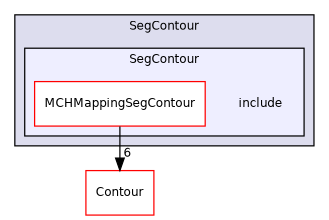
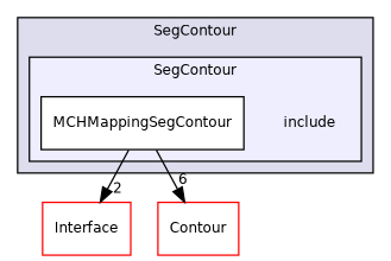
  digraph {
    compound=true
    node [fontname=Helvetica fontsize=10 shape=box color=red]
    edge [labeldistance=1.5 labelfontname=Helvetica labelfontsize=10]
    n1 [label=include shape=plaintext color=""]
-   n2 [fillcolor=white label=MCHMappingSegContour style=filled]
+   n2 [color=black fillcolor=white label=MCHMappingSegContour style=filled]
+   n3 [label=Interface]
    n4 [label=Contour]
    subgraph cluster_1 {
      bgcolor="#ddddee"
      fontname=Helvetica
      fontsize=10
      label=SegContour
      pencolor=black
      subgraph cluster_2 {
        bgcolor="#eeeeff"
        fontname=Helvetica
        fontsize=10
        pencolor=black
        n1
        n2
      }
    }
+   n2 -> n3 [headlabel=2]
    n2 -> n4 [headlabel=6]
  }
